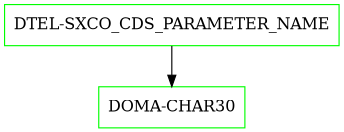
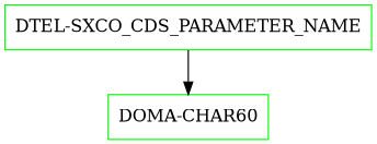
  digraph {
    node [color=green shape=box]
    "DTEL-SXCO_CDS_PARAMETER_NAME"
-   "DOMA-CHAR30"
+   "DOMA-CHAR30" [label="DOMA-CHAR60"]
    "DTEL-SXCO_CDS_PARAMETER_NAME" -> "DOMA-CHAR30"
  }
